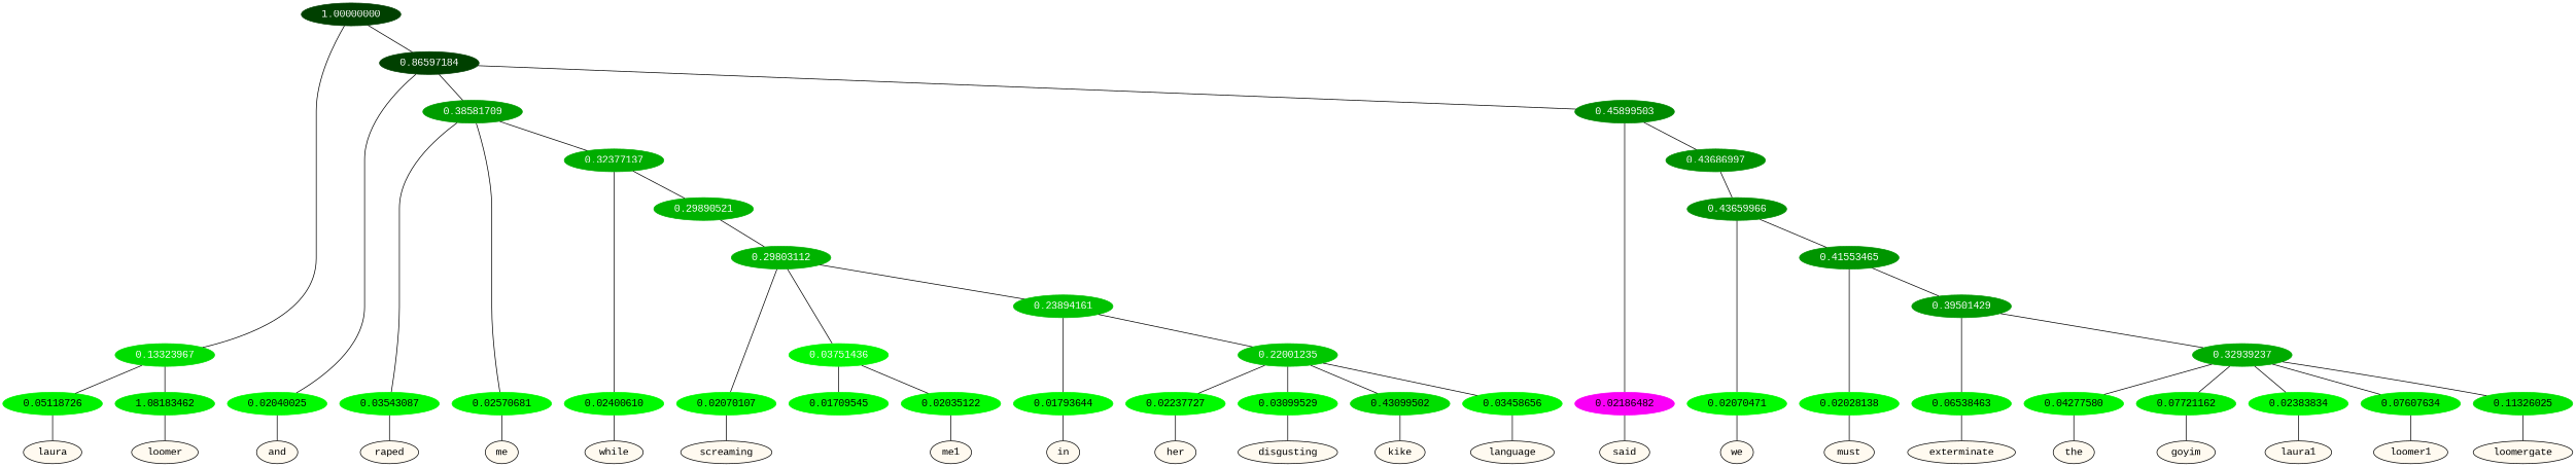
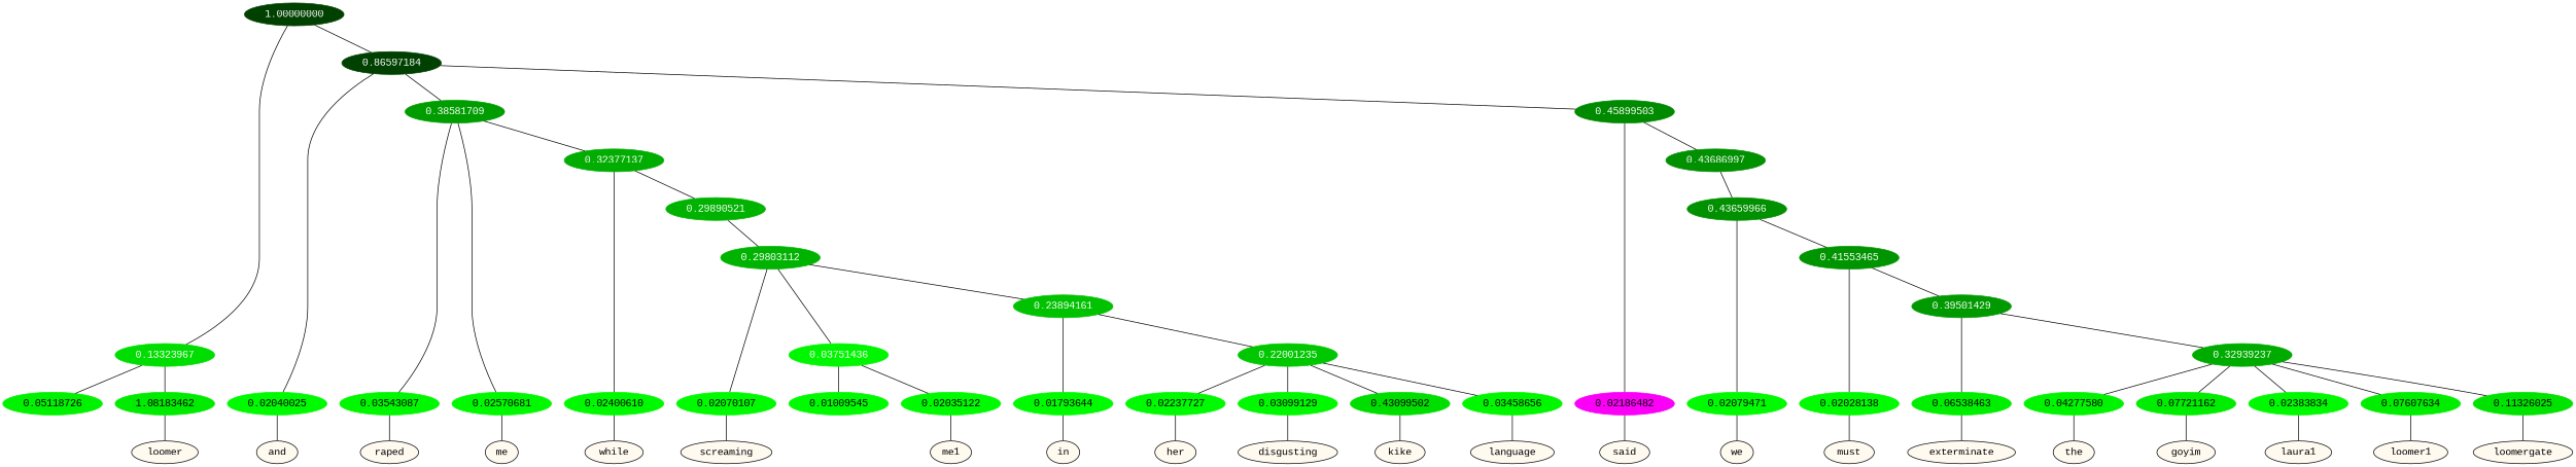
  graph {
    fontname="Liberation Mono"
    node [color=black fontname="Liberation Mono" format=png nodesep=0.001 ordering=out overlap_scaling=0.01 ranksep=0.001 style=filled fontcolor=black]
    edge [fontname="Liberation Mono"]
-   n1 [fillcolor=floralwhite height=0.15 label=laura style="filled,solid" width=0.15 fontcolor=""]
    n2 [fillcolor=floralwhite height=0.15 label=loomer style="filled,solid" width=0.15 fontcolor=""]
    n3 [fillcolor=floralwhite height=0.15 label=raped style="filled,solid" width=0.15 fontcolor=""]
    n4 [fillcolor=floralwhite height=0.15 label=me style="filled,solid" width=0.15 fontcolor=""]
    n5 [fillcolor=floralwhite height=0.15 label=while style="filled,solid" width=0.15 fontcolor=""]
    n6 [fillcolor=floralwhite height=0.15 label=screaming style="filled,solid" width=0.15 fontcolor=""]
    n7 [fillcolor=floralwhite height=0.15 label=me1 style="filled,solid" width=0.15 fontcolor=""]
    n8 [fillcolor=floralwhite height=0.15 label=in style="filled,solid" width=0.15 fontcolor=""]
    n9 [fillcolor=floralwhite height=0.15 label=her style="filled,solid" width=0.15 fontcolor=""]
    n10 [fillcolor=floralwhite height=0.15 label=disgusting style="filled,solid" width=0.15 fontcolor=""]
    n11 [fillcolor=floralwhite height=0.15 label=kike style="filled,solid" width=0.15 fontcolor=""]
    n12 [fillcolor=floralwhite height=0.15 label=language style="filled,solid" width=0.15 fontcolor=""]
    n13 [fillcolor=floralwhite height=0.15 label=and style="filled,solid" width=0.15 fontcolor=""]
    n14 [fillcolor=floralwhite height=0.15 label=said style="filled,solid" width=0.15 fontcolor=""]
    n15 [fillcolor=floralwhite height=0.15 label=we style="filled,solid" width=0.15 fontcolor=""]
    n16 [fillcolor=floralwhite height=0.15 label=must style="filled,solid" width=0.15 fontcolor=""]
    n17 [fillcolor=floralwhite height=0.15 label=exterminate style="filled,solid" width=0.15 fontcolor=""]
    n18 [fillcolor=floralwhite height=0.15 label=the style="filled,solid" width=0.15 fontcolor=""]
    n19 [fillcolor=floralwhite height=0.15 label=goyim style="filled,solid" width=0.15 fontcolor=""]
    n20 [fillcolor=floralwhite height=0.15 label=laura1 style="filled,solid" width=0.15 fontcolor=""]
    n21 [fillcolor=floralwhite height=0.15 label=loomer1 style="filled,solid" width=0.15 fontcolor=""]
    n22 [fillcolor=floralwhite height=0.15 label=loomergate style="filled,solid" width=0.15 fontcolor=""]
    n23 [color="0.334 1.000 0.949" height=0.15 label=0.05118726 width=0.15]
    n24 [color="0.334 1.000 0.918" height=0.15 label=1.08183462 width=0.15]
    n25 [color="0.334 1.000 0.965" height=0.15 label=0.03543087 width=0.15]
    n26 [color="0.334 1.000 0.974" height=0.15 label=0.02570681 width=0.15]
    n27 [color="0.334 1.000 0.976" height=0.15 label=0.02400610 width=0.15]
    n28 [color="0.334 1.000 0.979" height=0.15 label=0.02070107 width=0.15]
-   n29 [color="0.334 1.000 0.983" height=0.15 label=0.01709545 width=0.15]
+   n29 [color="0.334 1.000 0.983" height=0.15 label=0.01009545 width=0.15]
    n30 [color="0.334 1.000 0.980" height=0.15 label=0.02035122 width=0.15]
    n31 [color="0.334 1.000 0.982" height=0.15 label=0.01793644 width=0.15]
    n32 [color="0.334 1.000 0.978" height=0.15 label=0.02237727 width=0.15]
-   n33 [color="0.334 1.000 0.969" height=0.15 label=0.03099529 width=0.15]
+   n33 [color="0.334 1.000 0.969" height=0.15 label=0.03099129 width=0.15]
    n34 [color="0.334 1.000 0.869" height=0.15 label=0.43099502 width=0.15]
    n35 [color="0.334 1.000 0.965" height=0.15 label=0.03458656 width=0.15]
    n36 [color="0.334 1.000 0.980" height=0.15 label=0.02040025 width=0.15]
    n37 [color="0.835 1.000 0.978" height=0.15 label=0.02186482 width=0.15]
-   n38 [color="0.334 1.000 0.979" height=0.15 label=0.02070471 width=0.15]
+   n38 [color="0.334 1.000 0.979" height=0.15 label=0.02079471 width=0.15]
    n39 [color="0.334 1.000 0.980" height=0.15 label=0.02028138 width=0.15]
    n40 [color="0.334 1.000 0.935" height=0.15 label=0.06538463 width=0.15]
    n41 [color="0.334 1.000 0.957" height=0.15 label=0.04277580 width=0.15]
    n42 [color="0.334 1.000 0.923" height=0.15 label=0.07721162 width=0.15]
    n43 [color="0.334 1.000 0.976" height=0.15 label=0.02383834 width=0.15]
    n44 [color="0.334 1.000 0.928" height=0.15 label=0.07607634 width=0.15]
    n45 [color="0.334 1.000 0.887" height=0.15 label=0.11326025 width=0.15]
    n46 [color="0.334 1.000 0.250" fontcolor=grey99 height=0.15 label=1.00000000 width=0.15]
    n47 [color="0.334 1.000 0.867" fontcolor=grey99 height=0.15 label=0.13323967 width=0.15]
    n48 [color="0.334 1.000 0.250" fontcolor=grey99 height=0.15 label=0.86597184 width=0.15]
    n49 [color="0.334 1.000 0.614" fontcolor=grey99 height=0.15 label=0.38581709 width=0.15]
    n50 [color="0.334 1.000 0.541" fontcolor=grey99 height=0.15 label=0.45899503 width=0.15]
    n51 [color="0.334 1.000 0.676" fontcolor=grey99 height=0.15 label=0.32377137 width=0.15]
    n52 [color="0.334 1.000 0.563" fontcolor=grey99 height=0.15 label=0.43686997 width=0.15]
    n53 [color="0.334 1.000 0.701" fontcolor=grey99 height=0.15 label=0.29890521 width=0.15]
    n54 [color="0.334 1.000 0.563" fontcolor=grey99 height=0.15 label=0.43659966 width=0.15]
    n55 [color="0.334 1.000 0.702" fontcolor=grey99 height=0.15 label=0.29803112 width=0.15]
    n56 [color="0.334 1.000 0.584" fontcolor=grey99 height=0.15 label=0.41553465 width=0.15]
    n57 [color="0.334 1.000 0.962" fontcolor=grey99 height=0.15 label=0.03751436 width=0.15]
    n58 [color="0.334 1.000 0.761" fontcolor=grey99 height=0.15 label=0.23894161 width=0.15]
    n59 [color="0.334 1.000 0.605" fontcolor=grey99 height=0.15 label=0.39501429 width=0.15]
    n60 [color="0.334 1.000 0.780" fontcolor=grey99 height=0.15 label=0.22001235 width=0.15]
    n61 [color="0.334 1.000 0.671" fontcolor=grey99 height=0.15 label=0.32939237 width=0.15]
    subgraph sub_1 {
      rank=same
-     n1
      n2
      n3
      n4
      n5
      n6
      n7
      n8
      n9
      n10
      n11
      n12
      n13
      n14
      n15
      n16
      n17
      n18
      n19
      n20
      n21
      n22
    }
    subgraph sub_2 {
      rank=same
      n23
      n24
      n25
      n26
      n27
      n28
      n29
      n30
      n31
      n32
      n33
      n34
      n35
      n36
      n37
      n38
      n39
      n40
      n41
      n42
      n43
      n44
      n45
    }
-   n23 -- n1
    n24 -- n2
    n25 -- n3
    n26 -- n4
    n27 -- n5
    n28 -- n6
    n30 -- n7
    n31 -- n8
    n32 -- n9
    n33 -- n10
    n34 -- n11
    n35 -- n12
    n36 -- n13
    n37 -- n14
    n38 -- n15
    n39 -- n16
    n40 -- n17
    n41 -- n18
    n42 -- n19
    n43 -- n20
    n44 -- n21
    n45 -- n22
    n46 -- n47
    n46 -- n48
    n47 -- n23
    n47 -- n24
    n48 -- n36
    n48 -- n49
    n48 -- n50
    n49 -- n25
    n49 -- n26
    n49 -- n51
    n50 -- n37
    n50 -- n52
    n51 -- n27
    n51 -- n53
    n52 -- n54
    n53 -- n55
    n54 -- n38
    n54 -- n56
    n55 -- n28
    n55 -- n57
    n55 -- n58
    n56 -- n39
    n56 -- n59
    n57 -- n29
    n57 -- n30
    n58 -- n31
    n58 -- n60
    n59 -- n40
    n59 -- n61
    n60 -- n32
    n60 -- n33
    n60 -- n34
    n60 -- n35
    n61 -- n41
    n61 -- n42
    n61 -- n43
    n61 -- n44
    n61 -- n45
  }
